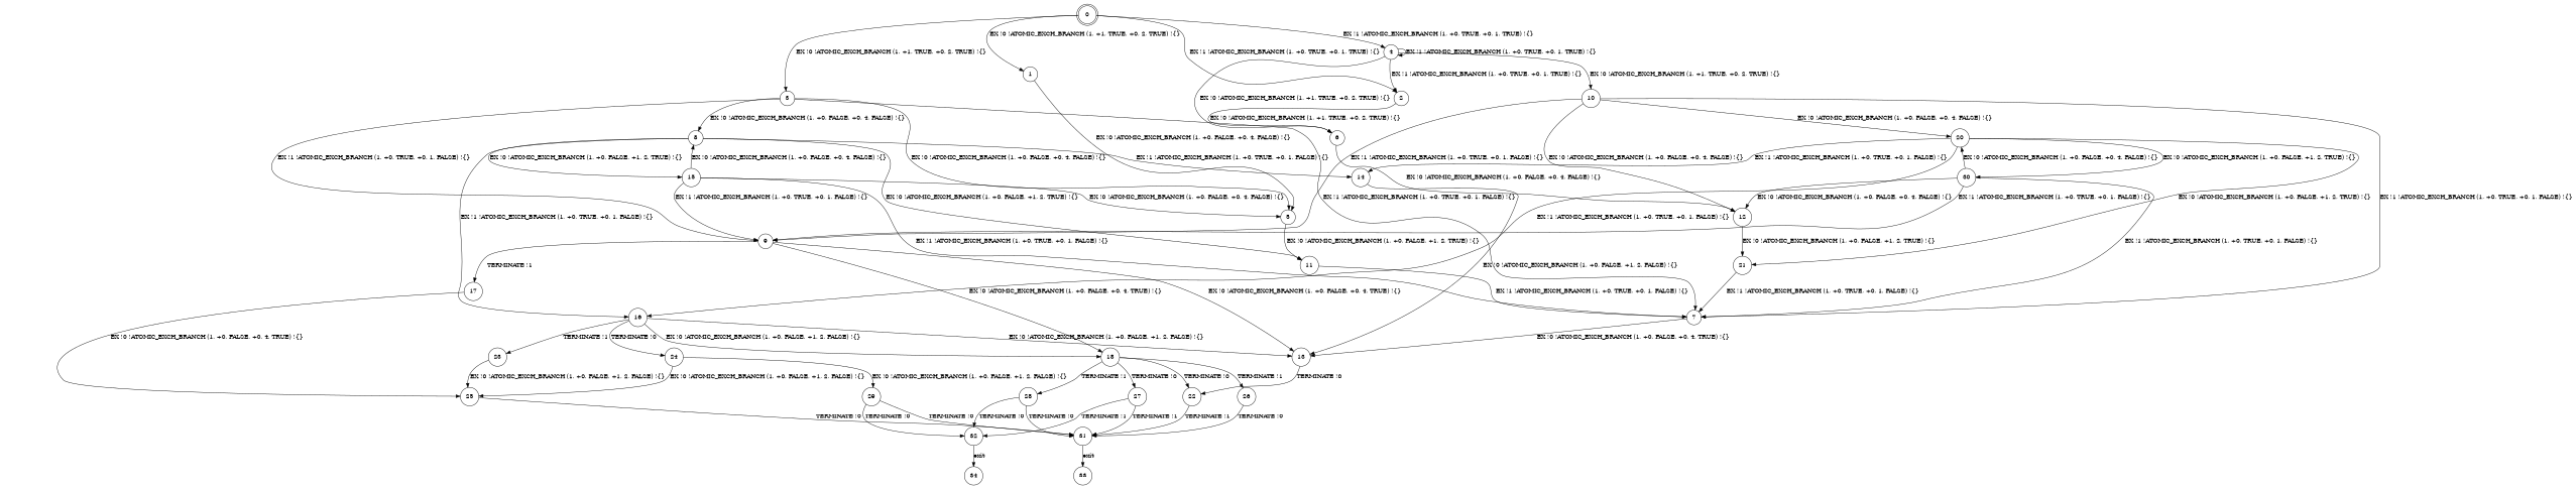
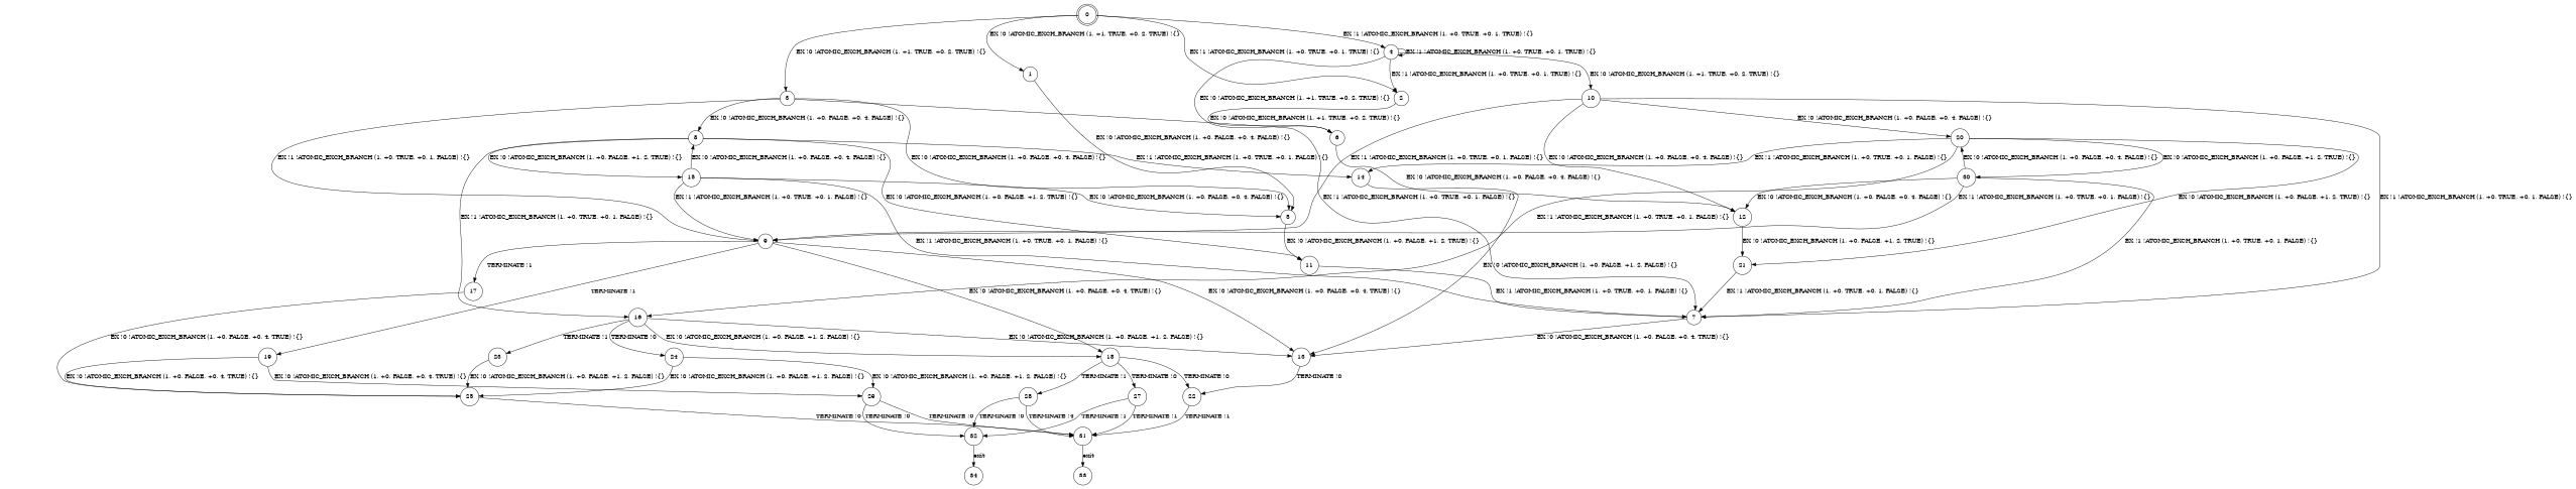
  digraph {
    node [shape=circle]
    0 [peripheries=2]
    1
    2
    3
    4
    5
    6
    7
    8
    9
    10
    11
    12
    13
    14
    15
    16
    17
    18
+   19
    20
    21
    22
    23
    24
    25
-   26
    27
    28
    29
    30
    31
    32
    33
    34
    0 -> 1 [label="EX !0 !ATOMIC_EXCH_BRANCH (1, +1, TRUE, +0, 2, TRUE) !{}"]
    0 -> 2 [label="EX !1 !ATOMIC_EXCH_BRANCH (1, +0, TRUE, +0, 1, TRUE) !{}"]
    0 -> 3 [label="EX !0 !ATOMIC_EXCH_BRANCH (1, +1, TRUE, +0, 2, TRUE) !{}"]
    0 -> 4 [label="EX !1 !ATOMIC_EXCH_BRANCH (1, +0, TRUE, +0, 1, TRUE) !{}"]
    1 -> 5 [label="EX !0 !ATOMIC_EXCH_BRANCH (1, +0, FALSE, +0, 4, FALSE) !{}"]
    2 -> 6 [label="EX !0 !ATOMIC_EXCH_BRANCH (1, +1, TRUE, +0, 2, TRUE) !{}"]
    3 -> 5 [label="EX !0 !ATOMIC_EXCH_BRANCH (1, +0, FALSE, +0, 4, FALSE) !{}"]
    3 -> 7 [label="EX !1 !ATOMIC_EXCH_BRANCH (1, +0, TRUE, +0, 1, FALSE) !{}"]
    3 -> 8 [label="EX !0 !ATOMIC_EXCH_BRANCH (1, +0, FALSE, +0, 4, FALSE) !{}"]
    3 -> 9 [label="EX !1 !ATOMIC_EXCH_BRANCH (1, +0, TRUE, +0, 1, FALSE) !{}"]
    4 -> 2 [label="EX !1 !ATOMIC_EXCH_BRANCH (1, +0, TRUE, +0, 1, TRUE) !{}"]
    4 -> 4 [label="EX !1 !ATOMIC_EXCH_BRANCH (1, +0, TRUE, +0, 1, TRUE) !{}"]
    4 -> 6 [label="EX !0 !ATOMIC_EXCH_BRANCH (1, +1, TRUE, +0, 2, TRUE) !{}"]
    4 -> 10 [label="EX !0 !ATOMIC_EXCH_BRANCH (1, +1, TRUE, +0, 2, TRUE) !{}"]
    5 -> 11 [label="EX !0 !ATOMIC_EXCH_BRANCH (1, +0, FALSE, +1, 2, TRUE) !{}"]
    6 -> 12 [label="EX !0 !ATOMIC_EXCH_BRANCH (1, +0, FALSE, +0, 4, FALSE) !{}"]
    7 -> 13 [label="EX !0 !ATOMIC_EXCH_BRANCH (1, +0, FALSE, +0, 4, TRUE) !{}"]
    8 -> 11 [label="EX !0 !ATOMIC_EXCH_BRANCH (1, +0, FALSE, +1, 2, TRUE) !{}"]
    8 -> 14 [label="EX !1 !ATOMIC_EXCH_BRANCH (1, +0, TRUE, +0, 1, FALSE) !{}"]
    8 -> 15 [label="EX !0 !ATOMIC_EXCH_BRANCH (1, +0, FALSE, +1, 2, TRUE) !{}"]
    8 -> 16 [label="EX !1 !ATOMIC_EXCH_BRANCH (1, +0, TRUE, +0, 1, FALSE) !{}"]
    9 -> 13 [label="EX !0 !ATOMIC_EXCH_BRANCH (1, +0, FALSE, +0, 4, TRUE) !{}"]
    9 -> 17 [label="TERMINATE !1"]
    9 -> 18 [label="EX !0 !ATOMIC_EXCH_BRANCH (1, +0, FALSE, +0, 4, TRUE) !{}"]
+   9 -> 19 [label="TERMINATE !1"]
    10 -> 7 [label="EX !1 !ATOMIC_EXCH_BRANCH (1, +0, TRUE, +0, 1, FALSE) !{}"]
    10 -> 9 [label="EX !1 !ATOMIC_EXCH_BRANCH (1, +0, TRUE, +0, 1, FALSE) !{}"]
    10 -> 12 [label="EX !0 !ATOMIC_EXCH_BRANCH (1, +0, FALSE, +0, 4, FALSE) !{}"]
    10 -> 20 [label="EX !0 !ATOMIC_EXCH_BRANCH (1, +0, FALSE, +0, 4, FALSE) !{}"]
    11 -> 7 [label="EX !1 !ATOMIC_EXCH_BRANCH (1, +0, TRUE, +0, 1, FALSE) !{}"]
    12 -> 21 [label="EX !0 !ATOMIC_EXCH_BRANCH (1, +0, FALSE, +1, 2, TRUE) !{}"]
    13 -> 22 [label="TERMINATE !0"]
    14 -> 13 [label="EX !0 !ATOMIC_EXCH_BRANCH (1, +0, FALSE, +1, 2, FALSE) !{}"]
    15 -> 5 [label="EX !0 !ATOMIC_EXCH_BRANCH (1, +0, FALSE, +0, 4, FALSE) !{}"]
    15 -> 7 [label="EX !1 !ATOMIC_EXCH_BRANCH (1, +0, TRUE, +0, 1, FALSE) !{}"]
    15 -> 8 [label="EX !0 !ATOMIC_EXCH_BRANCH (1, +0, FALSE, +0, 4, FALSE) !{}"]
    15 -> 9 [label="EX !1 !ATOMIC_EXCH_BRANCH (1, +0, TRUE, +0, 1, FALSE) !{}"]
    16 -> 13 [label="EX !0 !ATOMIC_EXCH_BRANCH (1, +0, FALSE, +1, 2, FALSE) !{}"]
    16 -> 18 [label="EX !0 !ATOMIC_EXCH_BRANCH (1, +0, FALSE, +1, 2, FALSE) !{}"]
    16 -> 23 [label="TERMINATE !1"]
    16 -> 24 [label="TERMINATE !0"]
    17 -> 25 [label="EX !0 !ATOMIC_EXCH_BRANCH (1, +0, FALSE, +0, 4, TRUE) !{}"]
    18 -> 22 [label="TERMINATE !0"]
-   18 -> 26 [label="TERMINATE !1"]
    18 -> 27 [label="TERMINATE !0"]
    18 -> 28 [label="TERMINATE !1"]
+   19 -> 25 [label="EX !0 !ATOMIC_EXCH_BRANCH (1, +0, FALSE, +0, 4, TRUE) !{}"]
+   19 -> 29 [label="EX !0 !ATOMIC_EXCH_BRANCH (1, +0, FALSE, +0, 4, TRUE) !{}"]
    20 -> 14 [label="EX !1 !ATOMIC_EXCH_BRANCH (1, +0, TRUE, +0, 1, FALSE) !{}"]
    20 -> 16 [label="EX !1 !ATOMIC_EXCH_BRANCH (1, +0, TRUE, +0, 1, FALSE) !{}"]
    20 -> 21 [label="EX !0 !ATOMIC_EXCH_BRANCH (1, +0, FALSE, +1, 2, TRUE) !{}"]
    20 -> 30 [label="EX !0 !ATOMIC_EXCH_BRANCH (1, +0, FALSE, +1, 2, TRUE) !{}"]
    21 -> 7 [label="EX !1 !ATOMIC_EXCH_BRANCH (1, +0, TRUE, +0, 1, FALSE) !{}"]
    22 -> 31 [label="TERMINATE !1"]
    23 -> 25 [label="EX !0 !ATOMIC_EXCH_BRANCH (1, +0, FALSE, +1, 2, FALSE) !{}"]
    24 -> 25 [label="EX !0 !ATOMIC_EXCH_BRANCH (1, +0, FALSE, +1, 2, FALSE) !{}"]
    24 -> 29 [label="EX !0 !ATOMIC_EXCH_BRANCH (1, +0, FALSE, +1, 2, FALSE) !{}"]
    25 -> 31 [label="TERMINATE !0"]
-   26 -> 31 [label="TERMINATE !0"]
    27 -> 31 [label="TERMINATE !1"]
    27 -> 32 [label="TERMINATE !1"]
-   28 -> 31 [label="TERMINATE !0"]
+   28 -> 31 [label="TERMINATE !4"]
    28 -> 32 [label="TERMINATE !0"]
    29 -> 31 [label="TERMINATE !0"]
    29 -> 32 [label="TERMINATE !0"]
    30 -> 7 [label="EX !1 !ATOMIC_EXCH_BRANCH (1, +0, TRUE, +0, 1, FALSE) !{}"]
    30 -> 9 [label="EX !1 !ATOMIC_EXCH_BRANCH (1, +0, TRUE, +0, 1, FALSE) !{}"]
    30 -> 12 [label="EX !0 !ATOMIC_EXCH_BRANCH (1, +0, FALSE, +0, 4, FALSE) !{}"]
    30 -> 20 [label="EX !0 !ATOMIC_EXCH_BRANCH (1, +0, FALSE, +0, 4, FALSE) !{}"]
    31 -> 33 [label=exit]
    32 -> 34 [label=exit]
  }
